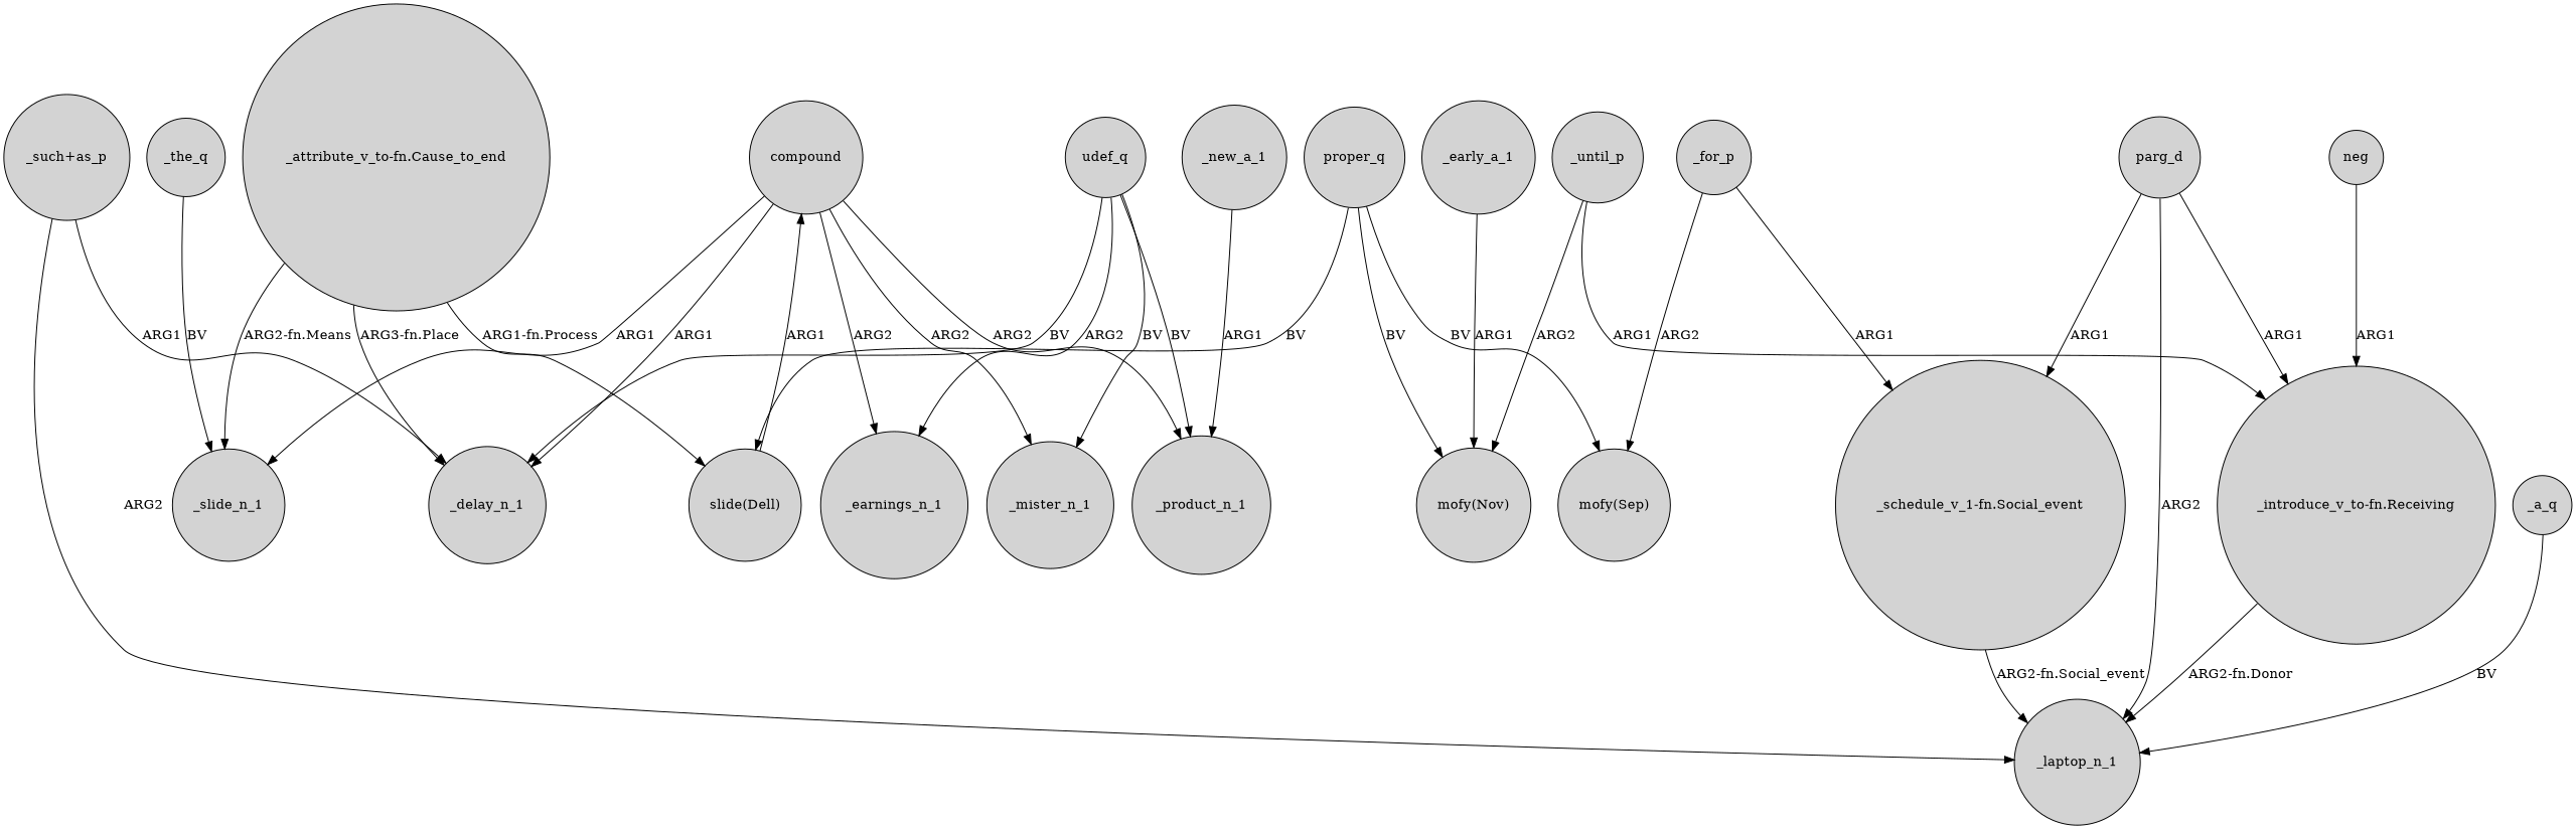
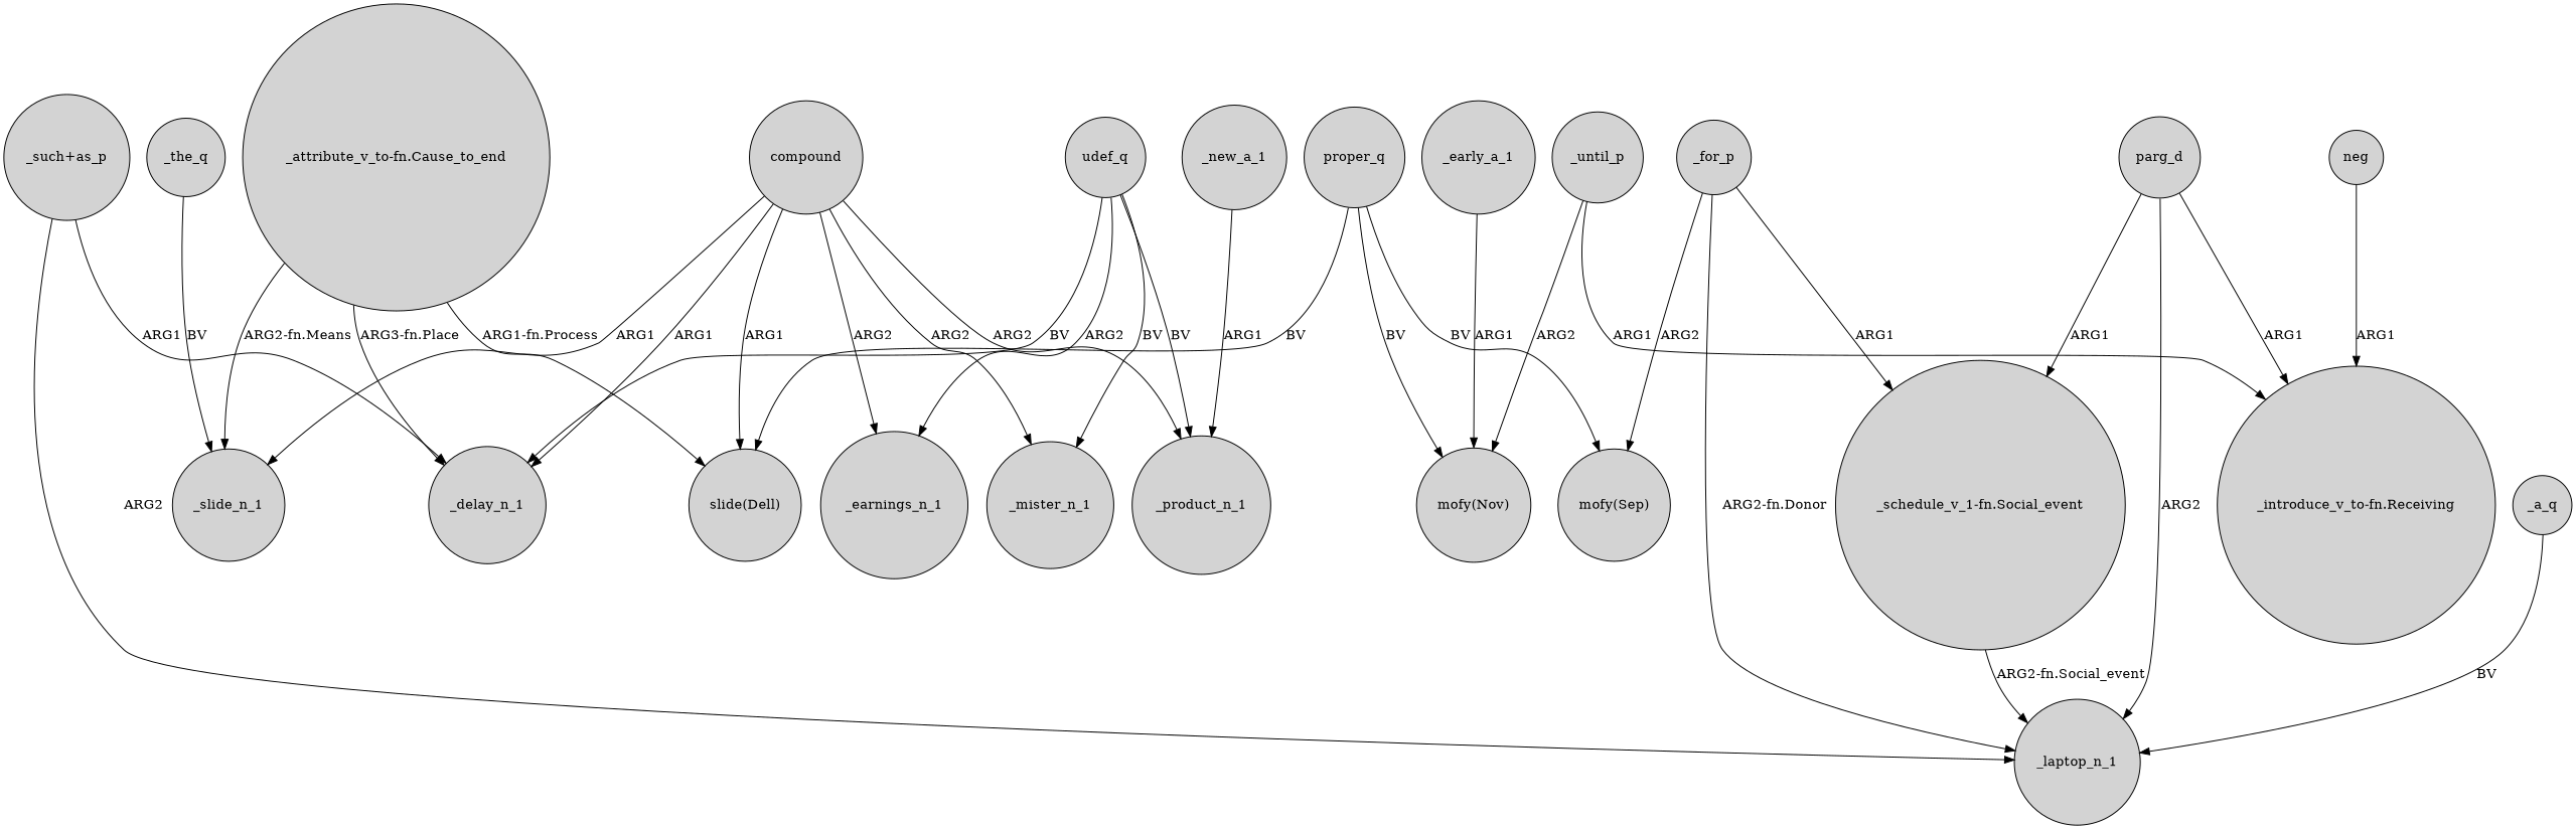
  digraph {
    node [shape=circle style=filled]
    _until_p
    "_introduce_v_to-fn.Receiving"
    "mofy(Nov)"
    _laptop_n_1
    "_such+as_p"
    _delay_n_1
    compound
    _mister_n_1
    n9 [label="slide(Dell)"]
    _product_n_1
    _slide_n_1
    _earnings_n_1
    _early_a_1
    "_attribute_v_to-fn.Cause_to_end"
    _for_p
    "_schedule_v_1-fn.Social_event"
    "mofy(Sep)"
    udef_q
    parg_d
    proper_q
    _new_a_1
    _a_q
    _the_q
    neg
    _until_p -> "_introduce_v_to-fn.Receiving" [label=ARG1]
    _until_p -> "mofy(Nov)" [label=ARG2]
-   "_introduce_v_to-fn.Receiving" -> _laptop_n_1 [label="ARG2-fn.Donor"]
+   _for_p -> _laptop_n_1 [label="ARG2-fn.Donor"]
    "_such+as_p" -> _laptop_n_1 [label=ARG2]
    "_such+as_p" -> _delay_n_1 [label=ARG1]
    compound -> _delay_n_1 [label=ARG1]
    compound -> _mister_n_1 [label=ARG2]
-   n9 -> compound [label=ARG1]
+   compound -> n9 [label=ARG1]
    compound -> _product_n_1 [label=ARG2]
    compound -> _slide_n_1 [label=ARG1]
    compound -> _earnings_n_1 [label=ARG2]
    _early_a_1 -> "mofy(Nov)" [label=ARG1]
    "_attribute_v_to-fn.Cause_to_end" -> _delay_n_1 [label="ARG3-fn.Place"]
    "_attribute_v_to-fn.Cause_to_end" -> n9 [label="ARG1-fn.Process"]
    "_attribute_v_to-fn.Cause_to_end" -> _slide_n_1 [label="ARG2-fn.Means"]
    _for_p -> "_schedule_v_1-fn.Social_event" [label=ARG1]
    _for_p -> "mofy(Sep)" [label=ARG2]
    "_schedule_v_1-fn.Social_event" -> _laptop_n_1 [label="ARG2-fn.Social_event"]
    udef_q -> _delay_n_1 [label=BV]
    udef_q -> _mister_n_1 [label=BV]
    udef_q -> _product_n_1 [label=BV]
    udef_q -> _earnings_n_1 [label=ARG2]
    parg_d -> "_introduce_v_to-fn.Receiving" [label=ARG1]
    parg_d -> _laptop_n_1 [label=ARG2]
    parg_d -> "_schedule_v_1-fn.Social_event" [label=ARG1]
    proper_q -> "mofy(Nov)" [label=BV]
    proper_q -> n9 [label=BV]
    proper_q -> "mofy(Sep)" [label=BV]
    _new_a_1 -> _product_n_1 [label=ARG1]
    _a_q -> _laptop_n_1 [label=BV]
    _the_q -> _slide_n_1 [label=BV]
    neg -> "_introduce_v_to-fn.Receiving" [label=ARG1]
  }
